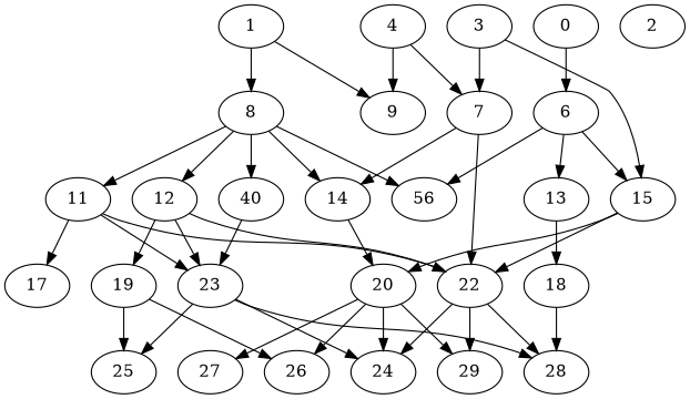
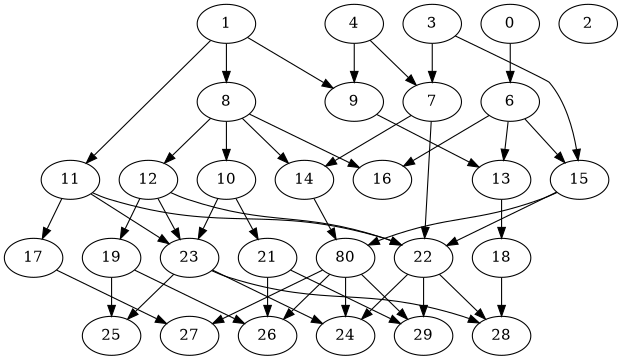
  digraph {
    node [alpha=0.12]
    1 [alpha=0.15 expect_size=23517815834630188]
    8 [alpha=0.14 expect_size=794698046000141824]
    9 [alpha=0.18 expect_size=519978746023570833408]
-   16 [alpha=0.08 expect_size=1452124275175948550144 label=56]
+   16 [alpha=0.08 expect_size=1452124275175948550144]
    11 [alpha=0.11 expect_size=272009194395673376]
    14 [alpha=0.10 expect_size=2092155182122801152]
-   10 [alpha=0.05 expect_size=15415719518238406 label=40]
+   10 [alpha=0.05 expect_size=15415719518238406]
    12 [alpha=0.06 expect_size=1069635099417888640]
    13 [alpha=0.19 expect_size=126998664126735664]
    22 [expect_size=2258508889426489088]
    23 [alpha=0.07 expect_size=783016141465213440]
    17 [expect_size=2485910925494082560]
-   20 [alpha=0.20 expect_size=27309706317393388]
+   20 [alpha=0.20 expect_size=27309706317393388 label=80]
+   21 [alpha=0.14 expect_size=9692621696317994]
    19 [alpha=0.07 expect_size=12968349146012924]
    18 [alpha=0.06 expect_size=23355382226701254656]
    2 [alpha=0.09 expect_size=8581145572779398]
    3 [alpha=0.04 expect_size=1200979316178396160]
    7 [alpha=0.19 expect_size=5163933019736109]
    15 [expect_size=1260499994934826237952]
    6 [alpha=0.02 expect_size=975115715063014490112]
    4 [alpha=0.03 expect_size=533151403220257280]
    n23 [alpha=0.02 expect_size=471730951499152359424 label=0]
    28 [alpha=0.18 expect_size=29205905347677000]
    29 [alpha=0.03 expect_size=189243924581950947328]
    24 [alpha=0.09 expect_size=553638467611114944]
    26 [alpha=0.05 expect_size=1490402143628386048]
    27 [alpha=0.01 expect_size=5127821275846821]
    25 [alpha=0.07 expect_size=81751107591733248000]
    1 -> 8
    1 -> 9
    8 -> 16
-   8 -> 11
+   1 -> 11
    8 -> 14
    8 -> 10
    8 -> 12
+   9 -> 13
    11 -> 22
    11 -> 23
    11 -> 17
    14 -> 20
    10 -> 23
+   10 -> 21
    12 -> 22
    12 -> 23
    12 -> 19
    13 -> 18
    22 -> 28
    22 -> 29
    22 -> 24
    23 -> 28
    23 -> 24
    23 -> 25
+   17 -> 27
    20 -> 29
    20 -> 24
    20 -> 26
    20 -> 27
+   21 -> 29
+   21 -> 26
    19 -> 26
    19 -> 25
    18 -> 28
    3 -> 7
    3 -> 15
    7 -> 14
    7 -> 22
    15 -> 22
    15 -> 20
    6 -> 16
    6 -> 13
    6 -> 15
    4 -> 9
    4 -> 7
    n23 -> 6
  }
